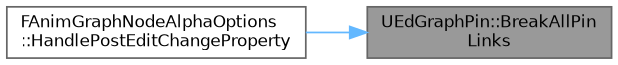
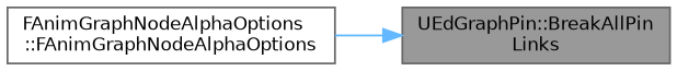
  digraph {
    rankdir=RL
    node [fontname=Helvetica fontsize=10 shape=box style=filled]
    n1 [color=gray40 fillcolor=grey60 fontcolor=black height=0.2 label="UEdGraphPin::BreakAllPin\lLinks" width=0.4]
-   n2 [color=grey40 fillcolor=white height=0.2 label="FAnimGraphNodeAlphaOptions\l::HandlePostEditChangeProperty" width=0.4]
+   n2 [color=grey40 fillcolor=white height=0.2 label="FAnimGraphNodeAlphaOptions\l::FAnimGraphNodeAlphaOptions" width=0.4]
    n1 -> n2 [color=steelblue1 dir=back fontname=Helvetica fontsize=10 labelfontname=Helvetica labelfontsize=10 style=solid]
  }
